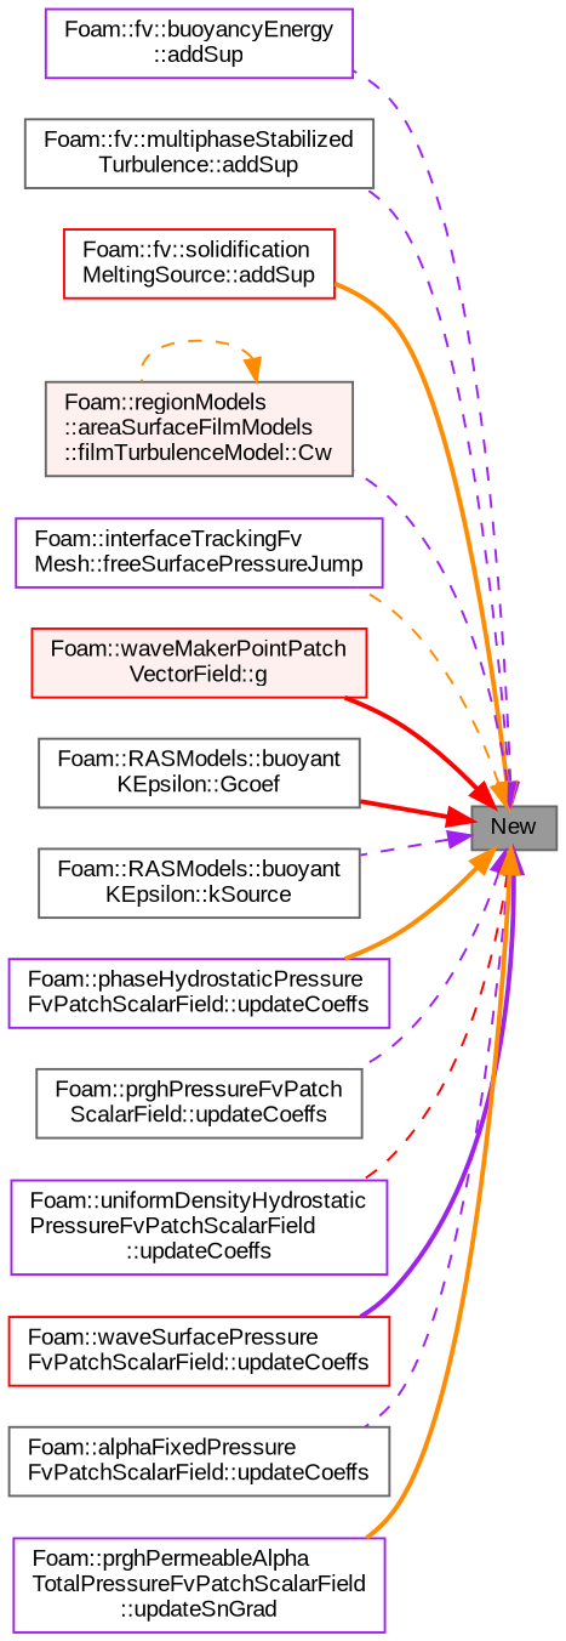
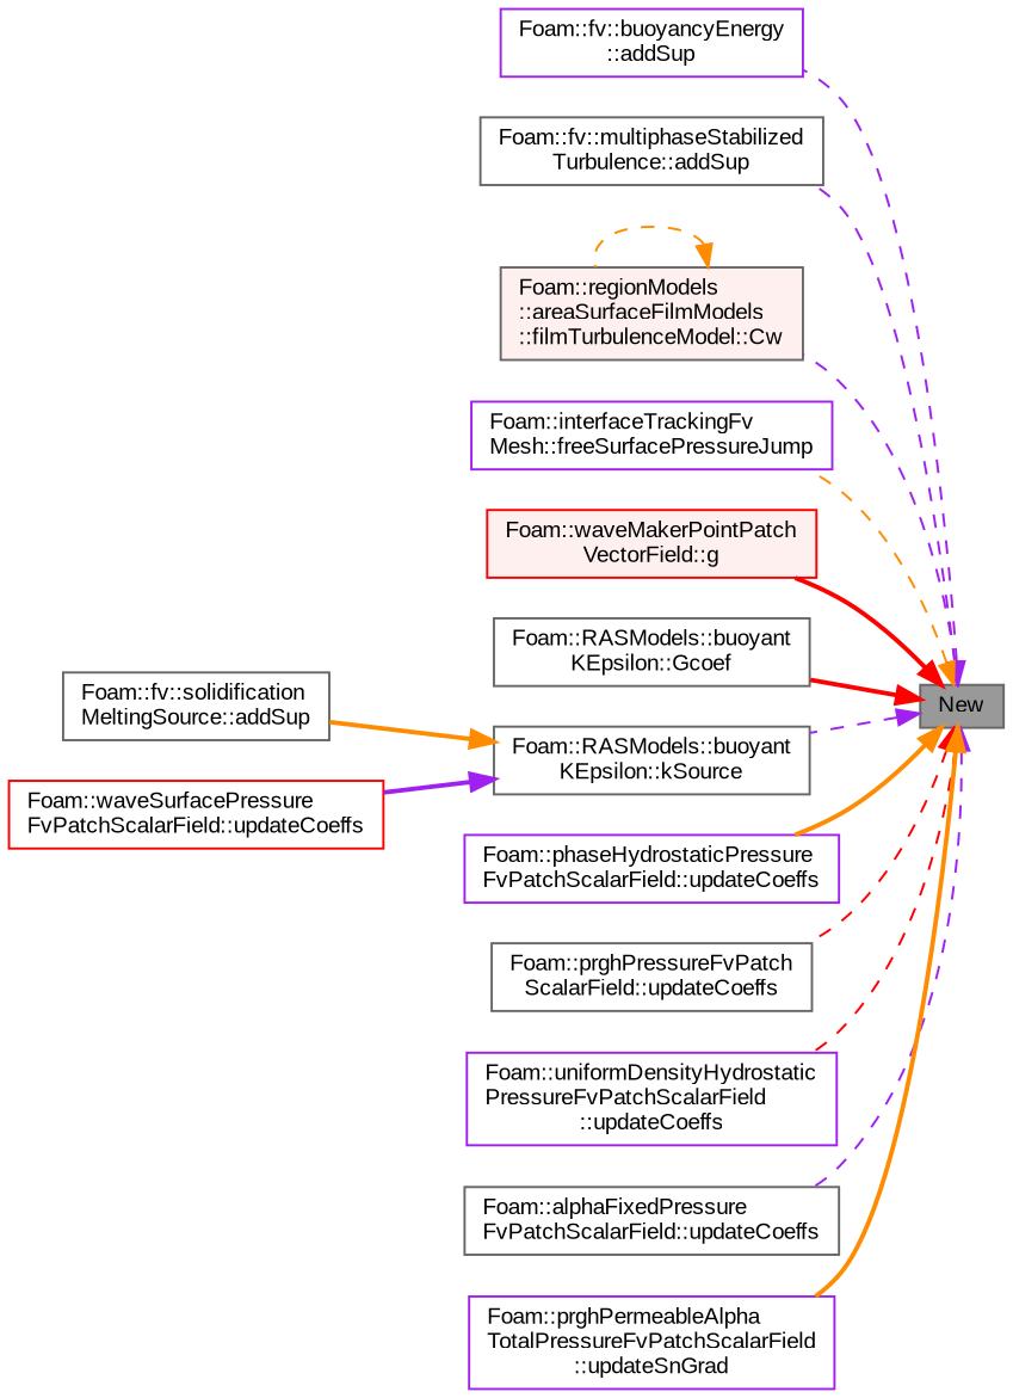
  digraph {
    fontname="Liberation Sans"
    rankdir=RL
    node [color=gray40 fillcolor=white fontname="Liberation Sans" fontsize=10 shape=box style=filled]
    edge [color=purple dir=back fontname="Liberation Sans" fontsize=10 labelfontname=Helvetica labelfontsize=10 style=dashed]
    n1 [fillcolor=grey60 fontcolor=black height=0.2 label=New width=0.4]
    n2 [color=purple height=0.2 label="Foam::fv::buoyancyEnergy\l::addSup" width=0.4]
    n3 [height=0.2 label="Foam::fv::multiphaseStabilized\lTurbulence::addSup" width=0.4]
-   n4 [color=red height=0.2 label="Foam::fv::solidification\lMeltingSource::addSup" width=0.4]
+   n4 [height=0.2 label="Foam::fv::solidification\lMeltingSource::addSup" width=0.4]
    n5 [fillcolor="#FFF0F0" height=0.2 label="Foam::regionModels\l::areaSurfaceFilmModels\l::filmTurbulenceModel::Cw" width=0.4]
    n6 [color=purple height=0.2 label="Foam::interfaceTrackingFv\lMesh::freeSurfacePressureJump" width=0.4]
    n7 [color=red fillcolor="#FFF0F0" height=0.2 label="Foam::waveMakerPointPatch\lVectorField::g" width=0.4]
    n8 [height=0.2 label="Foam::RASModels::buoyant\lKEpsilon::Gcoef" width=0.4]
    n9 [height=0.2 label="Foam::RASModels::buoyant\lKEpsilon::kSource" width=0.4]
    n10 [color=purple height=0.2 label="Foam::phaseHydrostaticPressure\lFvPatchScalarField::updateCoeffs" width=0.4]
    n11 [height=0.2 label="Foam::prghPressureFvPatch\lScalarField::updateCoeffs" width=0.4]
    n12 [color=purple height=0.2 label="Foam::uniformDensityHydrostatic\lPressureFvPatchScalarField\l::updateCoeffs" width=0.4]
    n13 [color=red height=0.2 label="Foam::waveSurfacePressure\lFvPatchScalarField::updateCoeffs" width=0.4]
    n14 [height=0.2 label="Foam::alphaFixedPressure\lFvPatchScalarField::updateCoeffs" width=0.4]
    n15 [color=purple height=0.2 label="Foam::prghPermeableAlpha\lTotalPressureFvPatchScalarField\l::updateSnGrad" width=0.4]
    n1 -> n2
    n1 -> n3
-   n1 -> n4 [color=darkorange style=bold]
+   n9 -> n4 [color=darkorange style=bold]
    n1 -> n5
    n1 -> n6 [color=darkorange]
    n1 -> n7 [color=red style=bold]
    n1 -> n8 [color=red style=bold]
    n1 -> n9
    n1 -> n10 [color=darkorange style=bold]
-   n1 -> n11
+   n1 -> n11 [color=red]
    n1 -> n12 [color=red]
-   n1 -> n13 [style=bold]
+   n9 -> n13 [style=bold]
    n1 -> n14
    n1 -> n15 [color=darkorange style=bold]
    n5 -> n5 [color=darkorange]
  }
